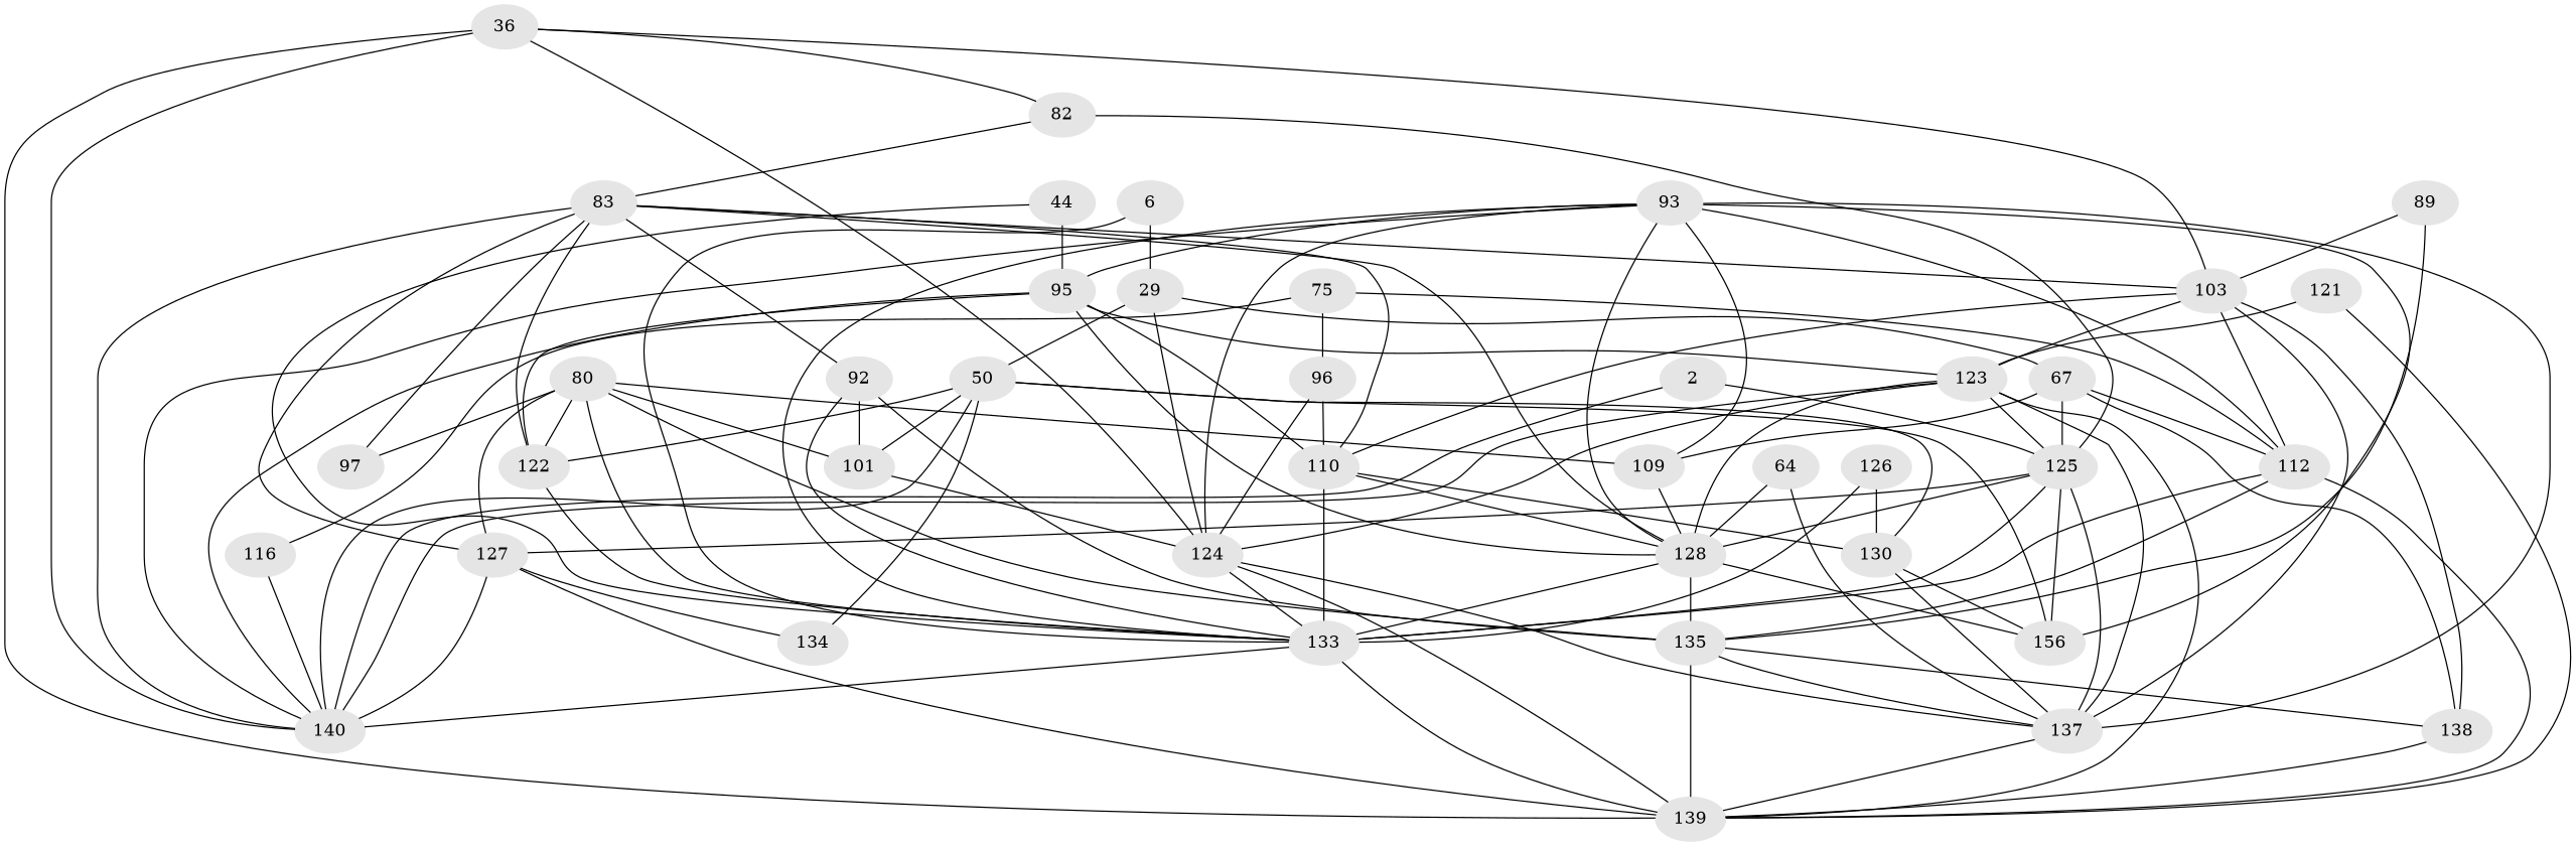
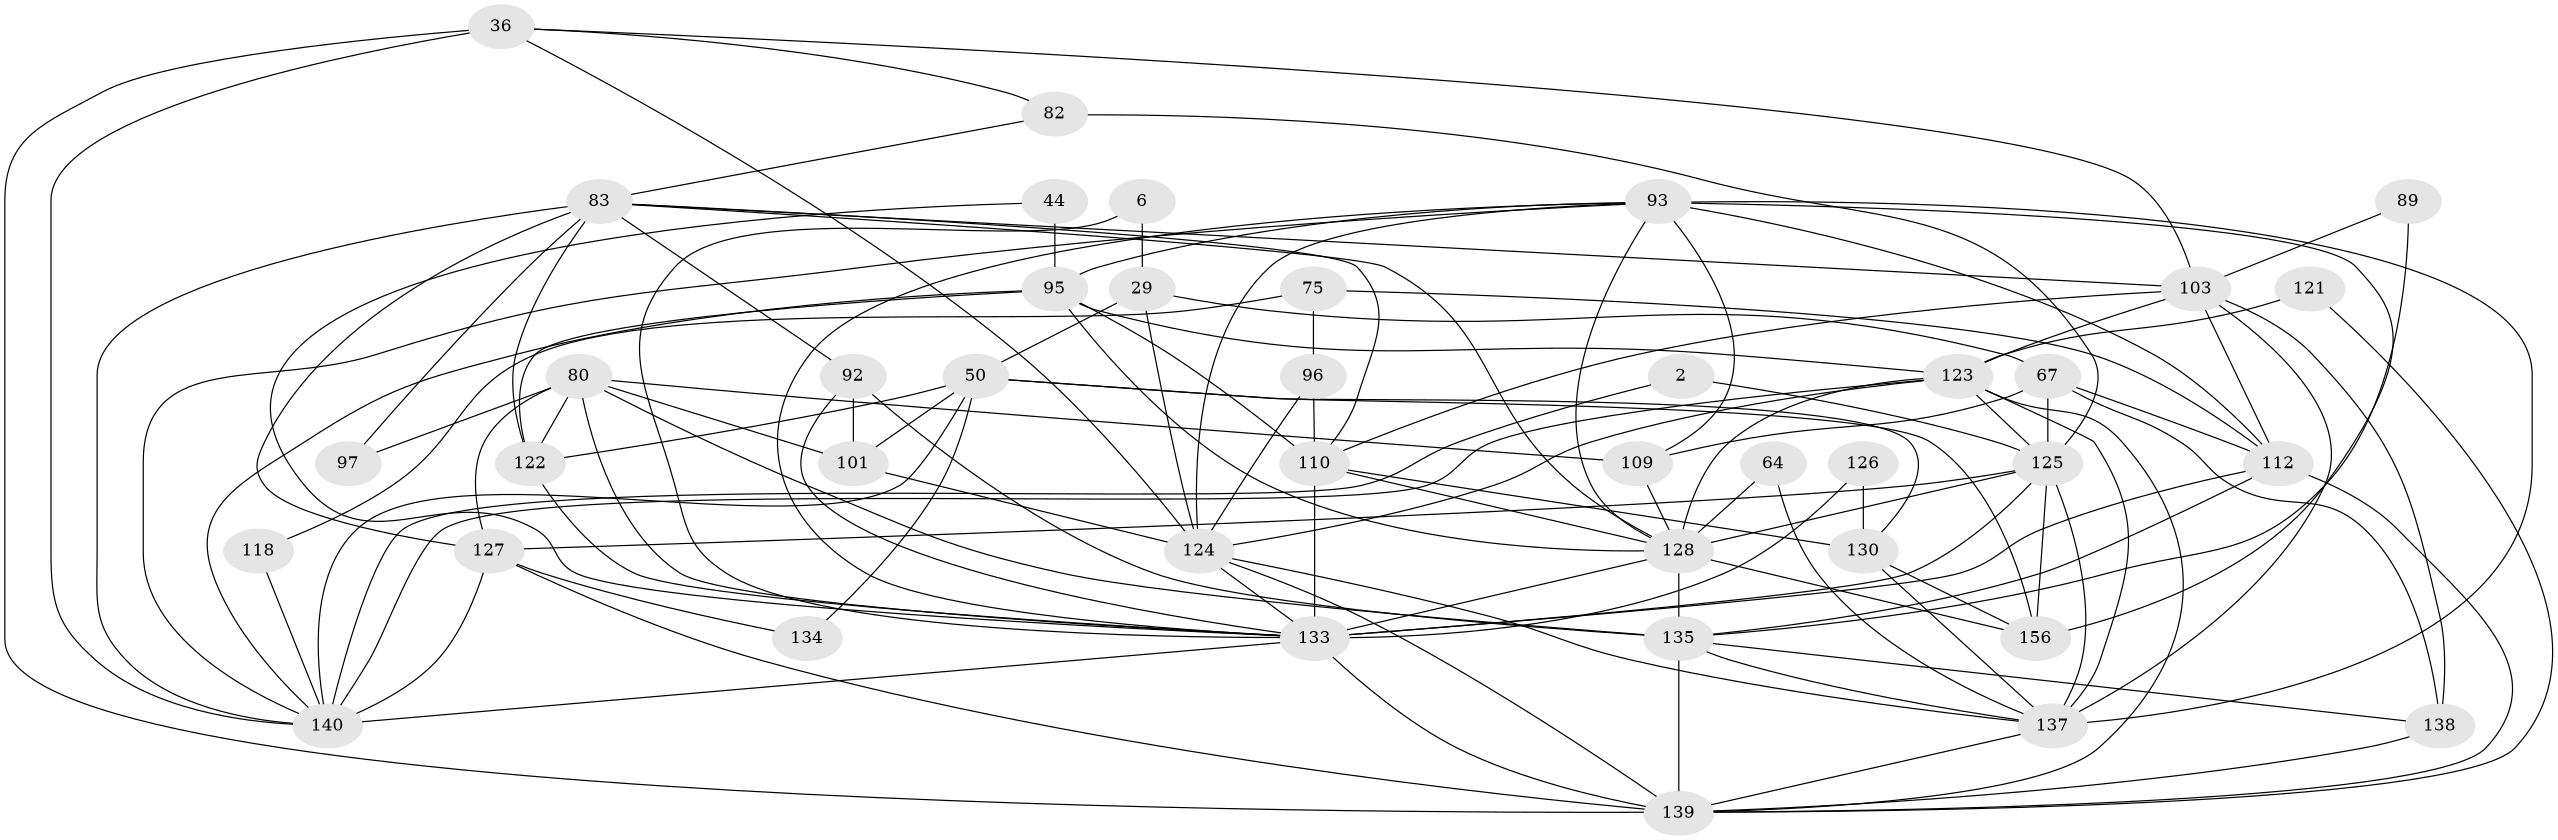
  graph {
    node [color=gray90 style=filled]
    125 [super="+69+94+90"]
    133 [super="+11+131+108+72+62"]
    n3 [label=156 super="+120+47"]
    128 [super="+104+114"]
    137 [super="+33+19+129"]
    127 [super="+105+102+119"]
    2
    140 [super="+51+71"]
    6
    29
    50 [super="+4+32"]
    67 [super="+48"]
    124 [super="+98+49"]
    139 [super="+34+39+118+106"]
    101 [super="+1+74"]
    122 [super="+24+86"]
    130 [super="+117"]
    134
    109 [super="+56"]
    112 [super="+100"]
    138 [super="+35"]
    36
    82
    103 [super="+59+99"]
    83 [super="+65+60"]
    110 [super="+17+107"]
    123 [super="+55+73+111"]
    44
    95
    135 [super="+76+115+70"]
    64
    75 [super="+40"]
    96
-   116
+   116 [label=118]
    80 [super="+37"]
    97
    92
    89
    93 [super="+28+88"]
    121
    126
    125 -- 133 [weight=3]
    125 -- n3 [weight=2]
    125 -- 128 [weight=3]
    125 -- 137 [weight=2]
    125 -- 127 [weight=3]
    133 -- 140
    133 -- 139 [weight=4]
    128 -- 133 [weight=2]
    128 -- n3
    128 -- 135
    137 -- 139 [weight=5]
    127 -- 140
    127 -- 139 [weight=4]
    127 -- 134
    2 -- 125
    2 -- 140
    6 -- 133
    6 -- 29
    29 -- 50
    29 -- 67
    29 -- 124 [weight=3]
    50 -- n3 [weight=3]
    50 -- 140 [weight=2]
    50 -- 101
    50 -- 122
    50 -- 130
    50 -- 134
    67 -- 125 [weight=2]
    67 -- 109
    67 -- 112 [weight=2]
    67 -- 138 [weight=2]
    124 -- 133
    124 -- 137
    124 -- 139
    101 -- 124
    122 -- 133
    130 -- n3
    130 -- 137
    109 -- 128
    112 -- 133
    112 -- 139 [weight=2]
    112 -- 135
    138 -- 139
    36 -- 140
    36 -- 124
    36 -- 139 [weight=2]
    36 -- 82
    36 -- 103
    82 -- 125
    82 -- 83
    103 -- 137 [weight=3]
    103 -- 112 [weight=2]
    103 -- 138
    103 -- 110 [weight=2]
    103 -- 123 [weight=3]
    83 -- 128
    83 -- 127
    83 -- 140
    83 -- 122
    83 -- 103
    83 -- 110
    83 -- 97
    83 -- 92 [weight=2]
    110 -- 133 [weight=4]
    110 -- 128
    110 -- 130
    123 -- 125 [weight=2]
    123 -- 128 [weight=3]
    123 -- 137
    123 -- 140
    123 -- 124
    123 -- 139 [weight=2]
    44 -- 133
    44 -- 95
    95 -- 128
    95 -- 140
    95 -- 122
    95 -- 110
    95 -- 123 [weight=2]
    135 -- 137 [weight=2]
    135 -- 139
    135 -- 138
    64 -- 128
    64 -- 137
    75 -- 112 [weight=3]
    75 -- 96
    75 -- 116
    96 -- 124
    96 -- 110
    116 -- 140
    80 -- 133 [weight=4]
    80 -- 127
    80 -- 101
    80 -- 122
    80 -- 109 [weight=2]
    80 -- 135
    80 -- 97
    92 -- 133
    92 -- 101
    92 -- 135 [weight=3]
    89 -- 103
    89 -- 135
    93 -- 133 [weight=4]
    93 -- n3 [weight=3]
    93 -- 128 [weight=2]
    93 -- 137 [weight=4]
    93 -- 140
    93 -- 124
    93 -- 109
    93 -- 112
    93 -- 95
    121 -- 139
    121 -- 123
    126 -- 133 [weight=3]
    126 -- 130
  }
